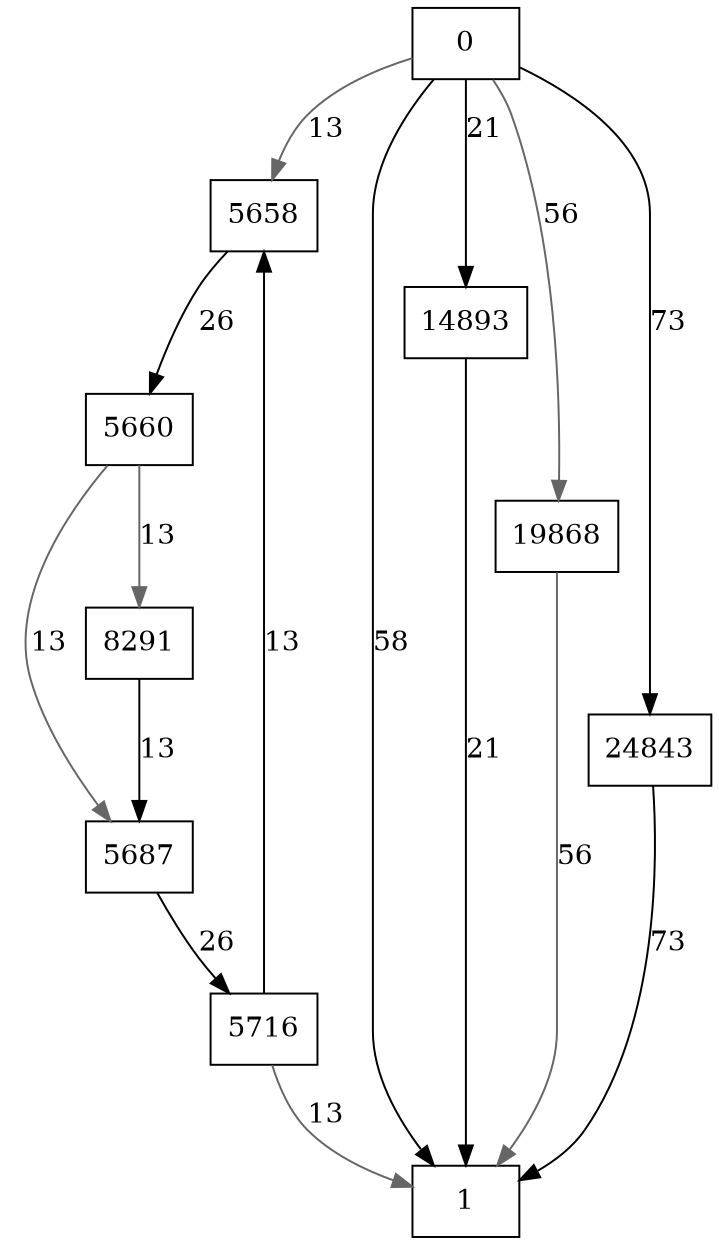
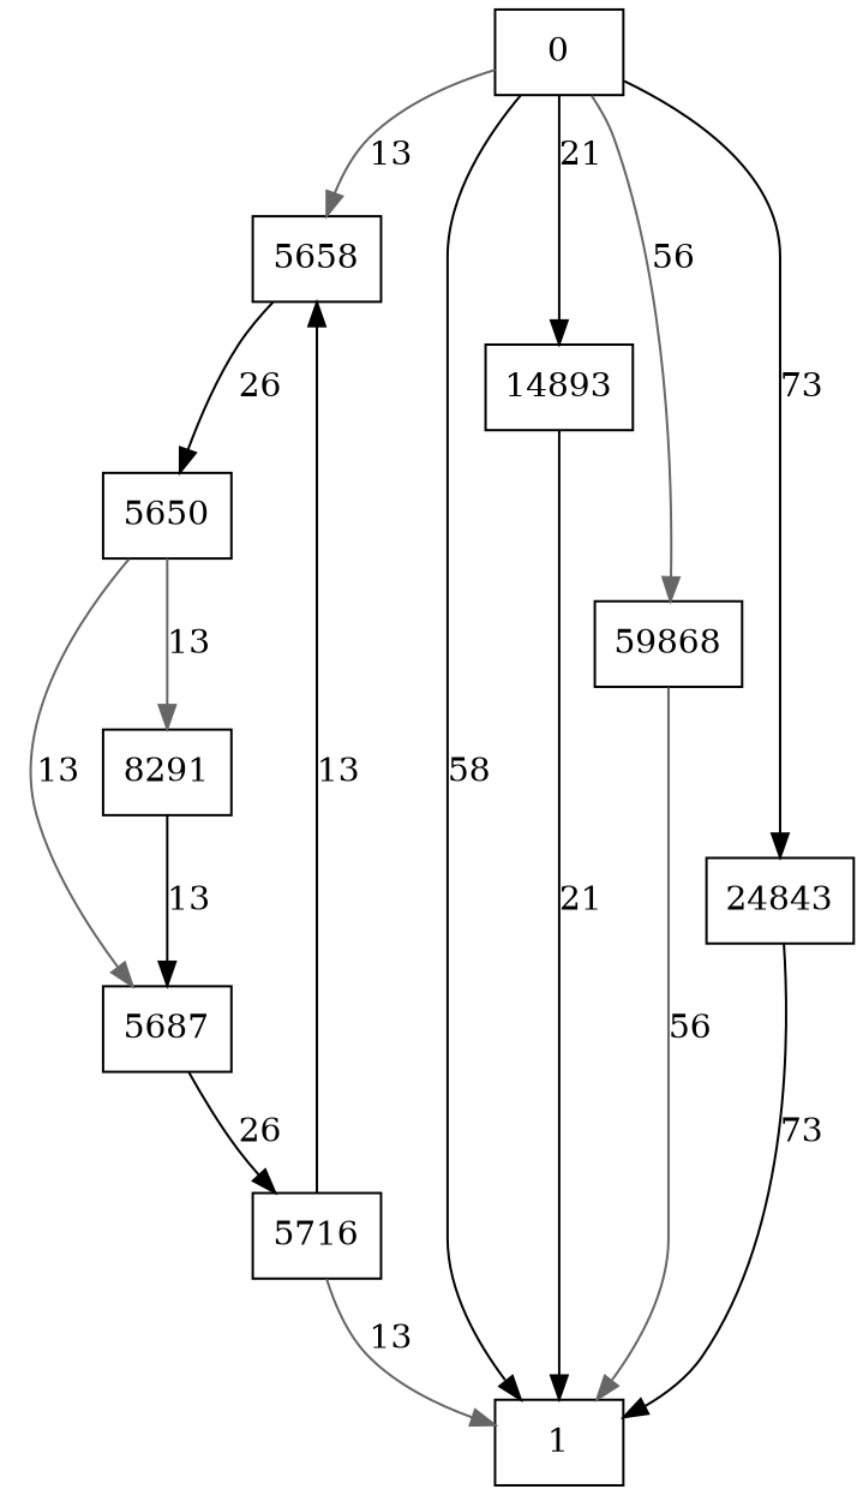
  digraph {
    rankdir=TB
    node [shape=rectangle]
    edge [color=black]
    5658
-   5660
+   5660 [label=5650]
    5687
    n4 [label=8291]
    5716
    1
    14893
-   19868
+   19868 [label=59868]
    24843
    0
    5658 -> 5660 [label=26]
    5660 -> 5687 [color=gray40 label=13]
    5660 -> n4 [color=gray40 label=13]
    5687 -> 5716 [label=26]
    n4 -> 5687 [label=13]
    5716 -> 5658 [label=13]
    5716 -> 1 [color=gray40 label=13]
    14893 -> 1 [label=21]
    19868 -> 1 [color=gray40 label=56]
    24843 -> 1 [label=73]
    0 -> 5658 [color=gray40 label=13]
    0 -> 1 [label=58]
    0 -> 14893 [label=21]
    0 -> 19868 [color=gray40 label=56]
    0 -> 24843 [label=73]
  }
